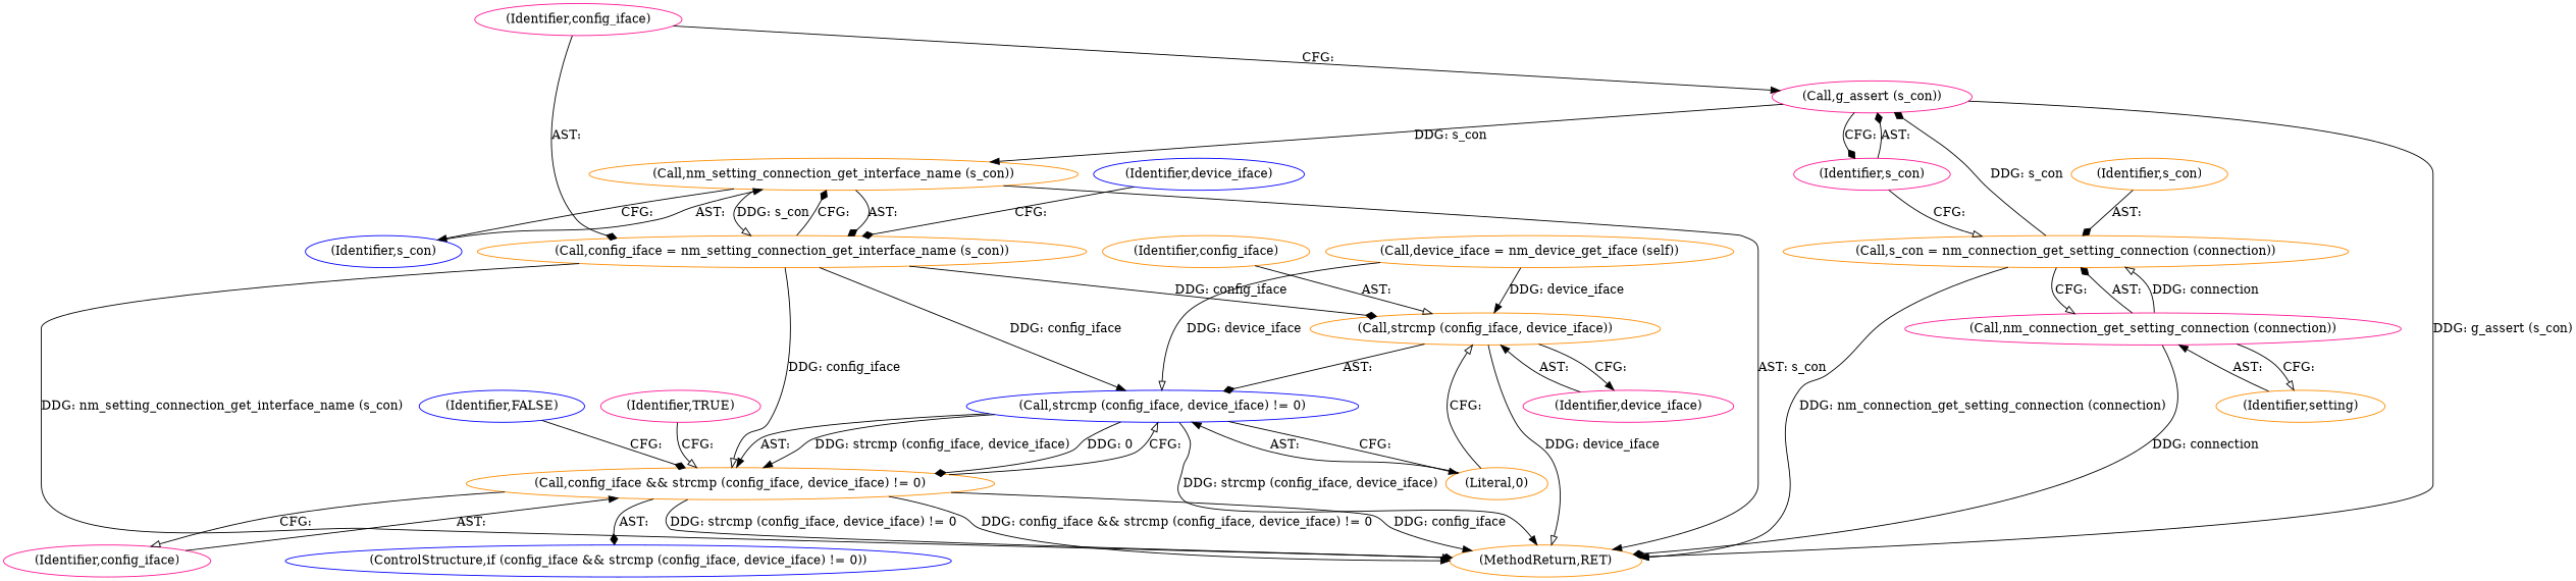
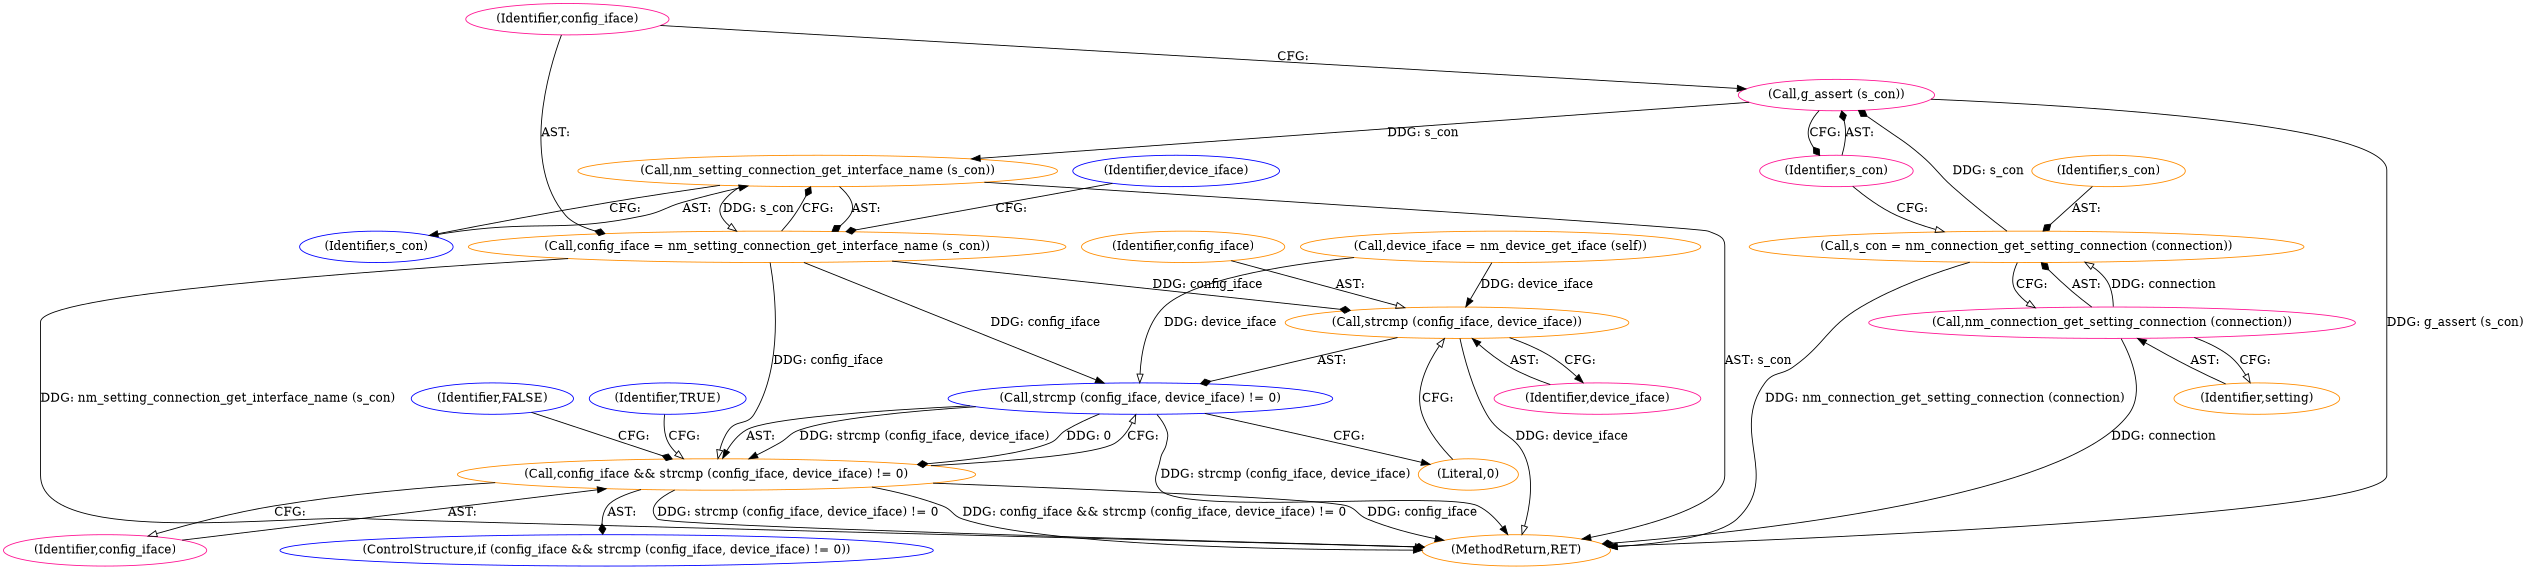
  digraph {
    node [color=darkorange]
    edge [arrowhead=normal]
    n1 [label="(Call,nm_setting_connection_get_interface_name (s_con))"]
    n2 [label="(Call,config_iface = nm_setting_connection_get_interface_name (s_con))"]
    n3 [color=blue label="(Identifier,s_con)"]
    n4 [label="(MethodReturn,RET)"]
    n5 [label="(Call,config_iface && strcmp (config_iface, device_iface) != 0)"]
    n6 [color=blue label="(Call,strcmp (config_iface, device_iface) != 0)"]
    n7 [label="(Call,strcmp (config_iface, device_iface))"]
    n8 [color=deeppink label="(Call,g_assert (s_con))"]
    n9 [color=deeppink label="(Identifier,s_con)"]
    n10 [label="(Call,s_con = nm_connection_get_setting_connection (connection))"]
    n11 [color=deeppink label="(Call,nm_connection_get_setting_connection (connection))"]
    n12 [label="(Identifier,setting)"]
    n13 [color=blue label="(ControlStructure,if (config_iface && strcmp (config_iface, device_iface) != 0))"]
    n14 [color=deeppink label="(Identifier,config_iface)"]
    n15 [label="(Literal,0)"]
    n16 [color=deeppink label="(Identifier,device_iface)"]
    n17 [color=deeppink label="(Identifier,config_iface)"]
    n18 [label="(Identifier,config_iface)"]
    n19 [label="(Call,device_iface = nm_device_get_iface (self))"]
-   n20 [color=deeppink label="(Identifier,TRUE)"]
+   n20 [color=blue label="(Identifier,TRUE)"]
    n21 [color=blue label="(Identifier,device_iface)"]
    n22 [color=blue label="(Identifier,FALSE)"]
    n23 [label="(Identifier,s_con)"]
    n1 -> n2 [arrowhead=diamond label="AST: "]
    n1 -> n2 [arrowhead=onormal label="DDG: s_con"]
    n1 -> n3 [label="CFG: "]
    n1 -> n4 [label="AST: s_con"]
    n2 -> n1 [arrowhead=diamond label="CFG: "]
    n2 -> n4 [arrowhead=diamond label="DDG: nm_setting_connection_get_interface_name (s_con)"]
    n2 -> n5 [arrowhead=onormal label="DDG: config_iface"]
    n2 -> n6 [label="DDG: config_iface"]
    n2 -> n7 [arrowhead=diamond label="DDG: config_iface"]
    n3 -> n1 [label="AST: "]
    n5 -> n4 [label="DDG: config_iface && strcmp (config_iface, device_iface) != 0"]
    n5 -> n4 [label="DDG: config_iface"]
    n5 -> n4 [arrowhead=onormal label="DDG: strcmp (config_iface, device_iface) != 0"]
    n5 -> n6 [arrowhead=onormal label="CFG: "]
    n5 -> n13 [arrowhead=diamond label="AST: "]
    n5 -> n14 [arrowhead=onormal label="CFG: "]
    n6 -> n4 [label="DDG: strcmp (config_iface, device_iface)"]
    n6 -> n5 [label="AST: "]
    n6 -> n5 [label="DDG: strcmp (config_iface, device_iface)"]
    n6 -> n5 [arrowhead=diamond label="DDG: 0"]
    n6 -> n15 [label="CFG: "]
    n7 -> n4 [arrowhead=onormal label="DDG: device_iface"]
    n7 -> n6 [arrowhead=diamond label="AST: "]
    n7 -> n16 [label="CFG: "]
    n8 -> n1 [label="DDG: s_con"]
    n8 -> n4 [label="DDG: g_assert (s_con)"]
    n8 -> n9 [arrowhead=diamond label="CFG: "]
    n9 -> n8 [arrowhead=diamond label="AST: "]
    n9 -> n10 [arrowhead=onormal label="CFG: "]
    n10 -> n4 [label="DDG: nm_connection_get_setting_connection (connection)"]
    n10 -> n8 [arrowhead=diamond label="DDG: s_con"]
    n10 -> n11 [arrowhead=onormal label="CFG: "]
    n11 -> n4 [arrowhead=diamond label="DDG: connection"]
    n11 -> n10 [arrowhead=diamond label="AST: "]
    n11 -> n10 [arrowhead=onormal label="DDG: connection"]
    n11 -> n12 [arrowhead=onormal label="CFG: "]
    n12 -> n11 [label="AST: "]
    n14 -> n5 [label="AST: "]
-   n15 -> n6 [label="AST: "]
    n15 -> n7 [arrowhead=onormal label="CFG: "]
    n16 -> n7 [label="AST: "]
    n17 -> n2 [arrowhead=diamond label="AST: "]
    n17 -> n8 [label="CFG: "]
    n18 -> n7 [arrowhead=onormal label="AST: "]
    n19 -> n6 [arrowhead=onormal label="DDG: device_iface"]
    n19 -> n7 [label="DDG: device_iface"]
    n20 -> n5 [arrowhead=onormal label="CFG: "]
    n21 -> n2 [arrowhead=diamond label="CFG: "]
    n22 -> n5 [arrowhead=diamond label="CFG: "]
    n23 -> n10 [arrowhead=diamond label="AST: "]
  }
